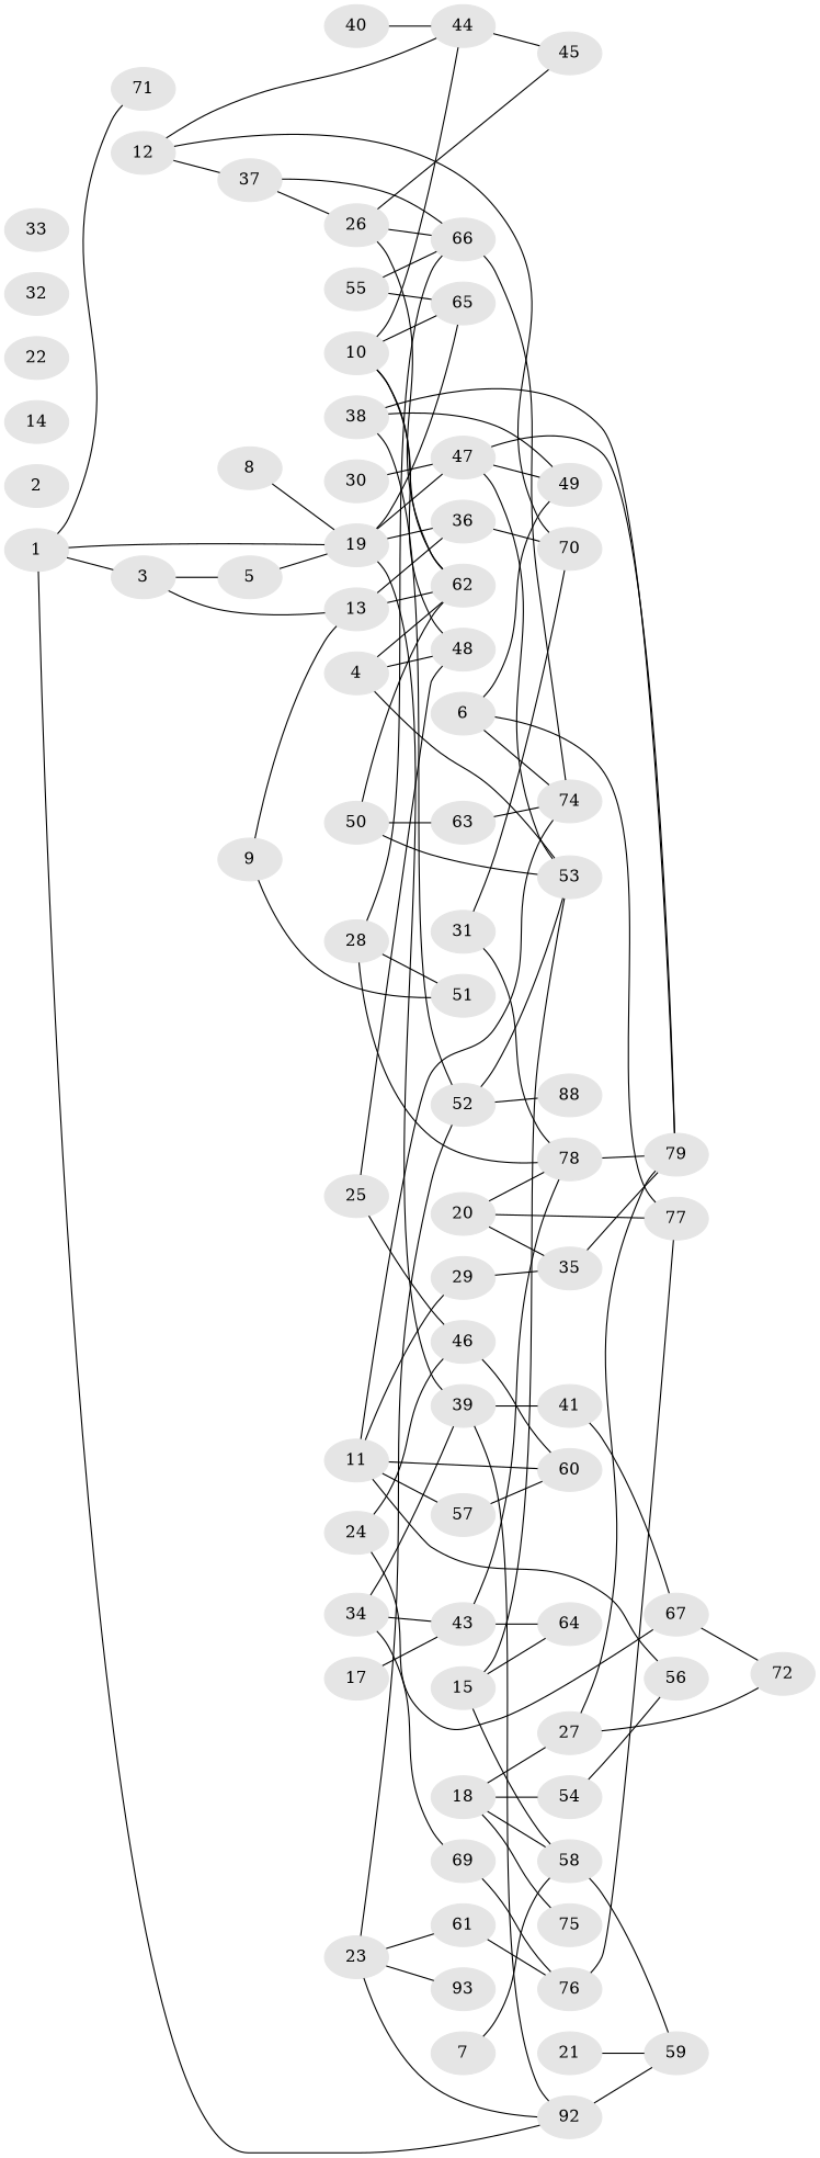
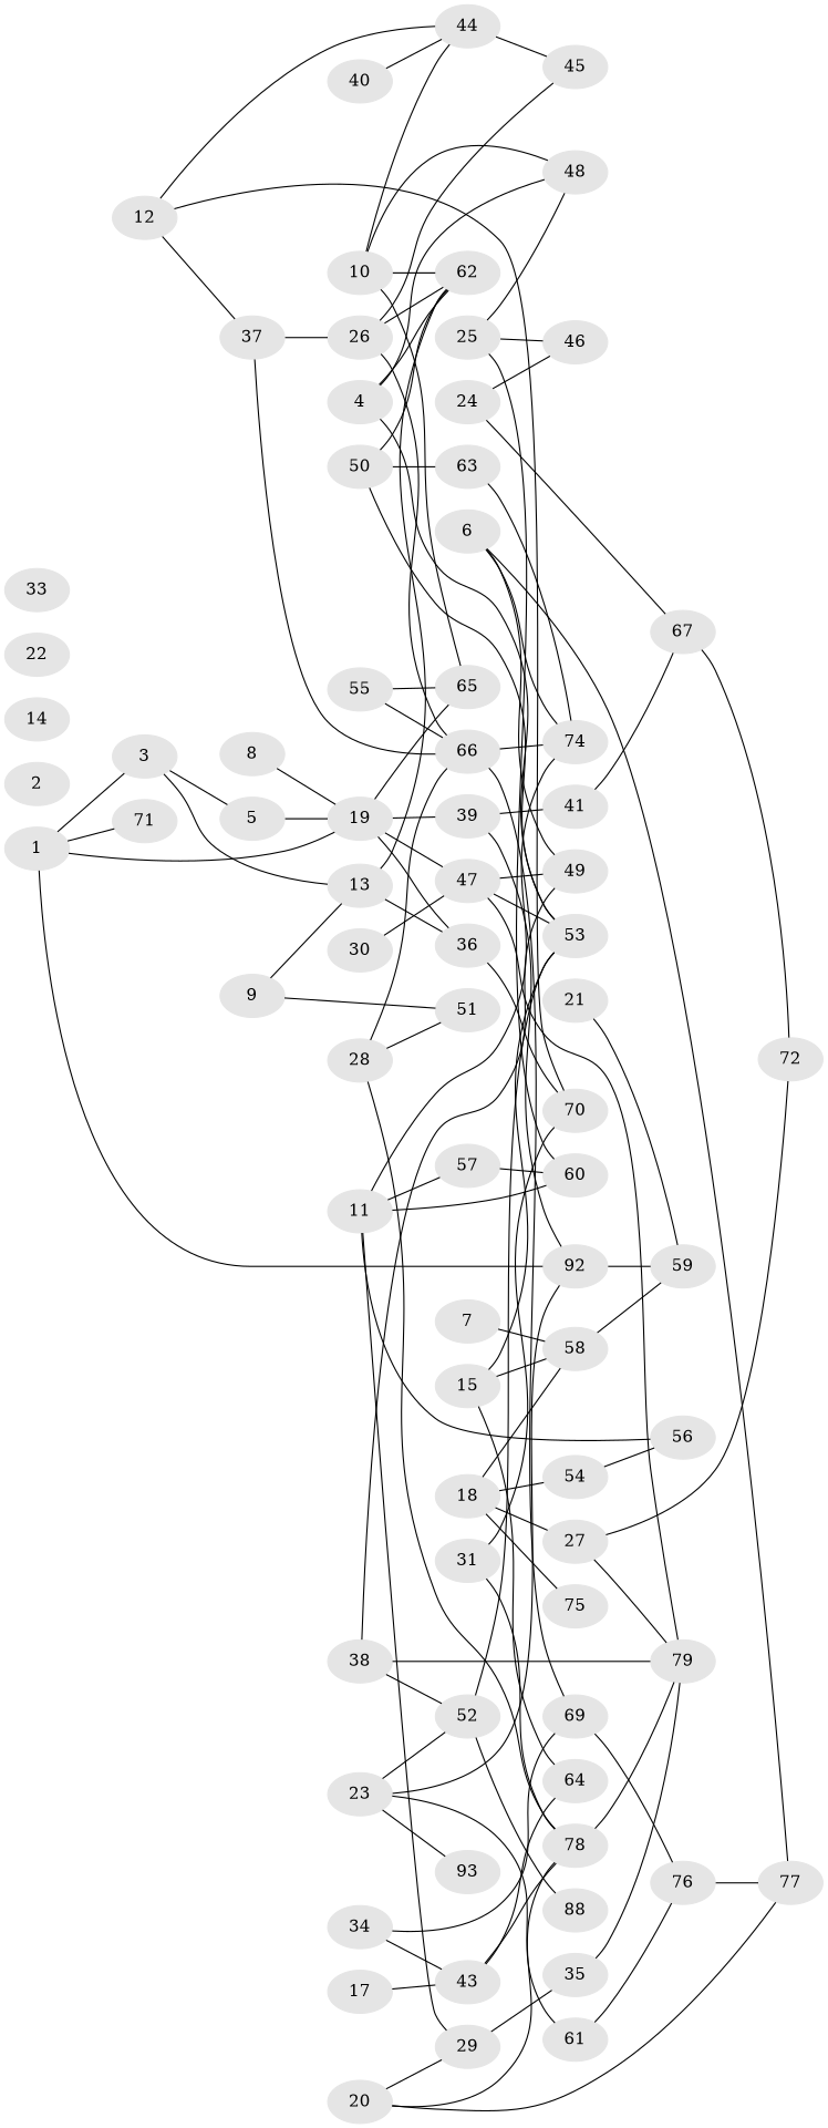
  graph {
    rankdir=LR
    node [color=gray90 style=filled]
    1
    3
    19
    n4 [label=92]
    71
    5
    13
    65
    36
    39
    47
    59
    2
    62
    4
    48
    53
    6
    49
    74
    77
    7
    58
    8
    9
    51
    10
    44
    45
    11
    29
    56
    57
    60
    35
    12
    37
    70
    26
    66
    14
    15
    64
    54
    17
    43
    78
    18
    27
    75
    72
    79
    41
    20
    21
    22
    23
    52
    61
    n60 [label=93]
    n61 [label=88]
    76
    24
    46
    67
    25
    69
    28
    30
    31
-   32
    33
    34
    38
    40
    50
    63
    55
    1 -- 3
    1 -- 19
    1 -- n4
    1 -- 71
    3 -- 5
    3 -- 13
    19 -- 65
    19 -- 36
    19 -- 39
    19 -- 47
    n4 -- 59
    5 -- 19
    13 -- 36
    13 -- 62
    36 -- 70
    39 -- n4
    39 -- 41
    47 -- 53
    47 -- 49
    47 -- 79
    4 -- 62
    4 -- 48
    4 -- 53
    6 -- 49
    6 -- 74
    6 -- 77
    7 -- 58
    58 -- 59
    8 -- 19
    9 -- 13
    9 -- 51
    10 -- 65
    10 -- 62
    10 -- 48
    10 -- 44
    44 -- 45
    11 -- 74
    11 -- 29
    11 -- 56
    11 -- 57
    11 -- 60
    29 -- 35
    57 -- 60
    35 -- 79
    12 -- 44
    12 -- 37
    12 -- 70
    37 -- 26
    37 -- 66
    26 -- 62
    26 -- 45
    26 -- 66
    66 -- 74
+   66 -- 69
    15 -- 53
    15 -- 58
    15 -- 64
    54 -- 56
    17 -- 43
    43 -- 64
    43 -- 78
    78 -- 79
    18 -- 58
    18 -- 54
    18 -- 27
    18 -- 75
    27 -- 72
    27 -- 79
    41 -- 67
    20 -- 77
-   20 -- 35
+   20 -- 29
    20 -- 78
    21 -- 59
    23 -- n4
    23 -- 52
    23 -- 61
    23 -- n60
    52 -- 53
    52 -- n61
    61 -- 76
    76 -- 77
    24 -- 46
    24 -- 67
    67 -- 72
    25 -- 48
-   46 -- 60
+   25 -- 60
    25 -- 46
    69 -- 76
    28 -- 51
    28 -- 66
    28 -- 78
    30 -- 47
    31 -- 70
    31 -- 78
-   34 -- 39
    34 -- 43
    34 -- 69
    38 -- 49
    38 -- 79
    38 -- 52
    40 -- 44
    50 -- 62
    50 -- 53
    50 -- 63
    63 -- 74
    55 -- 65
    55 -- 66
  }
